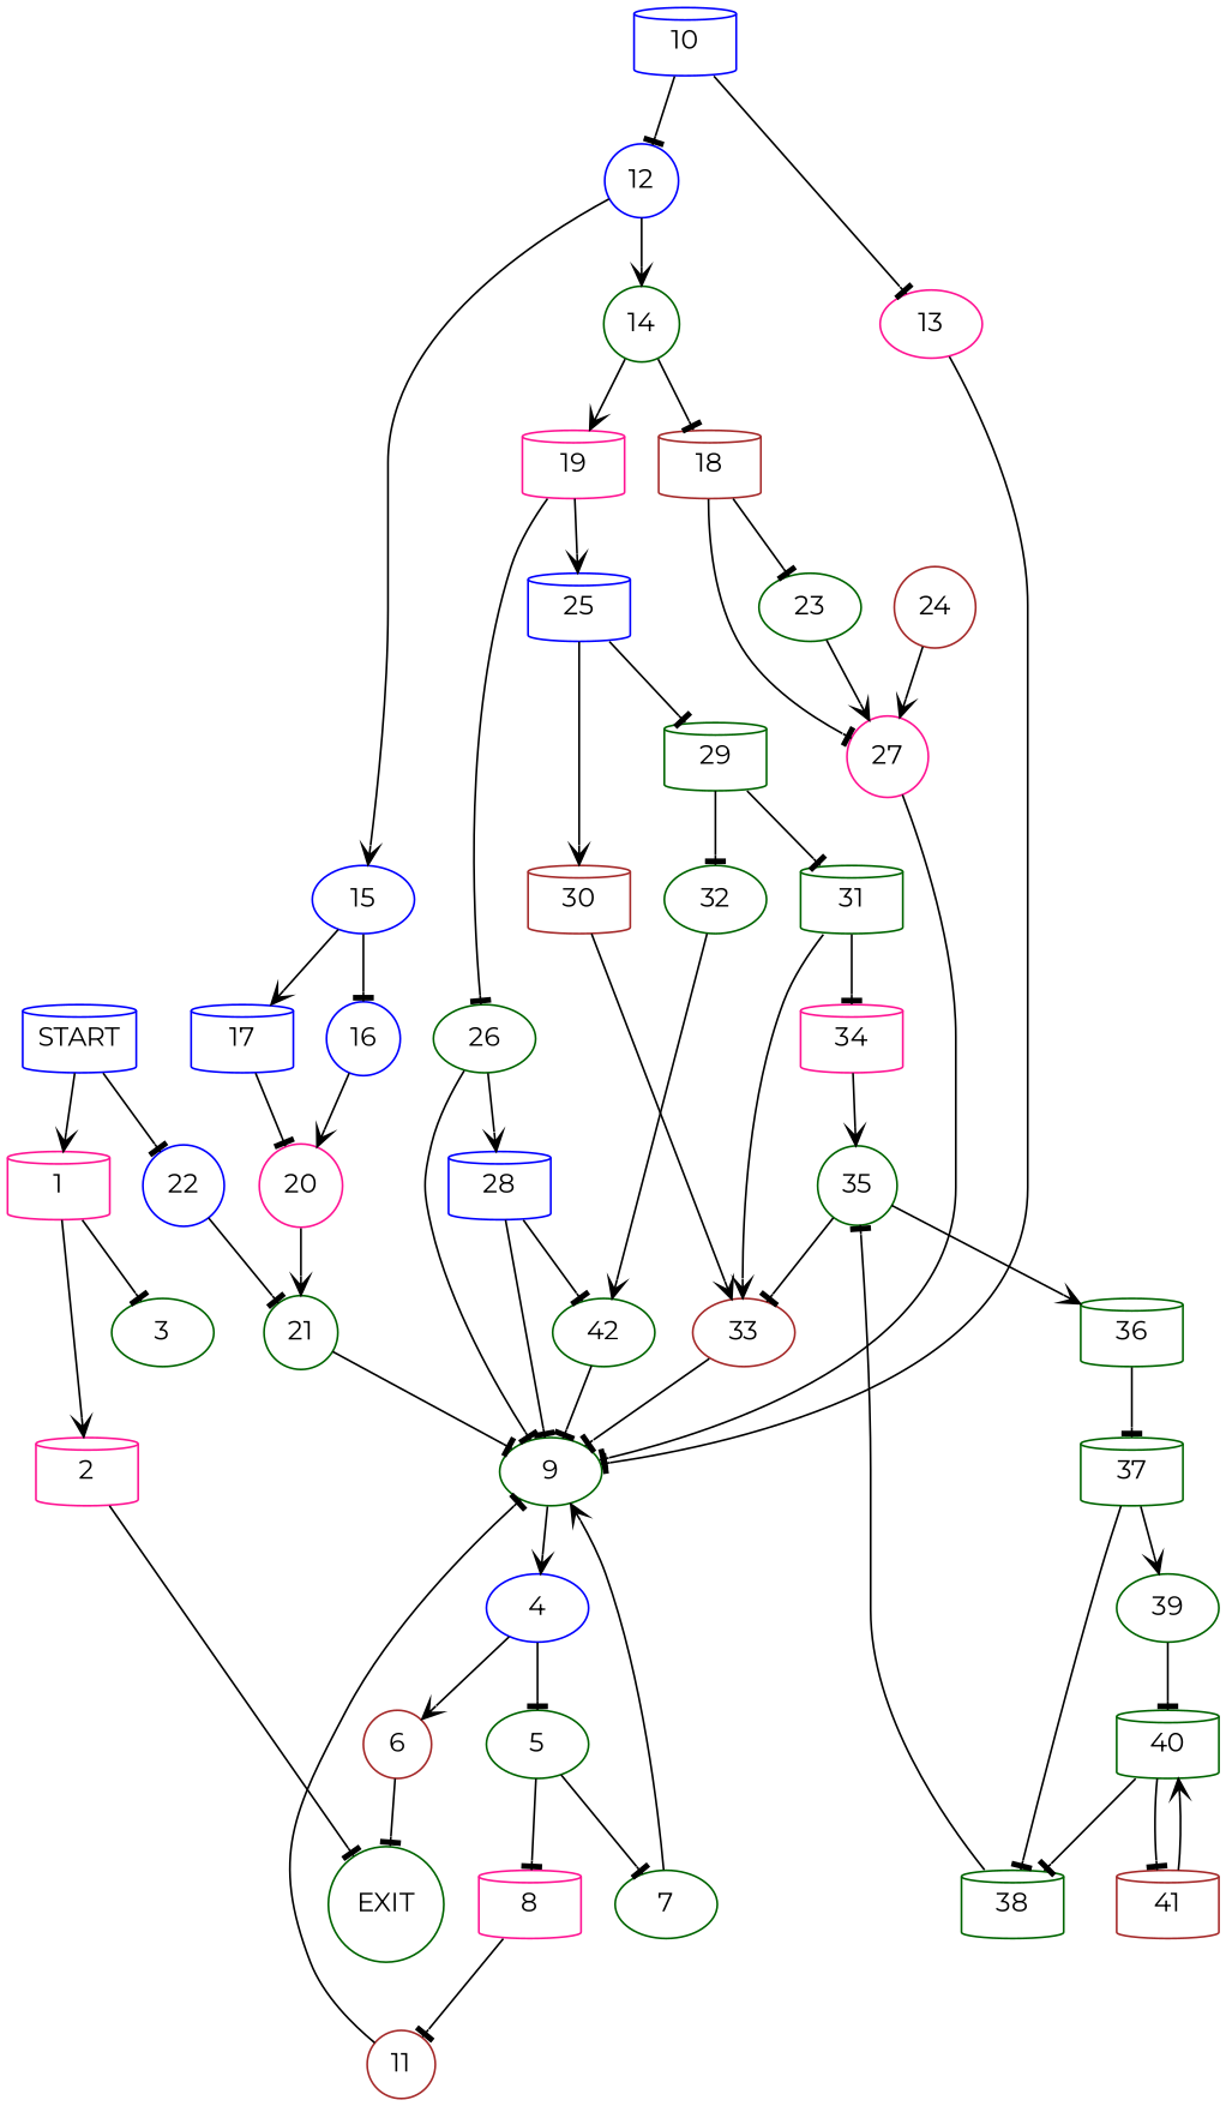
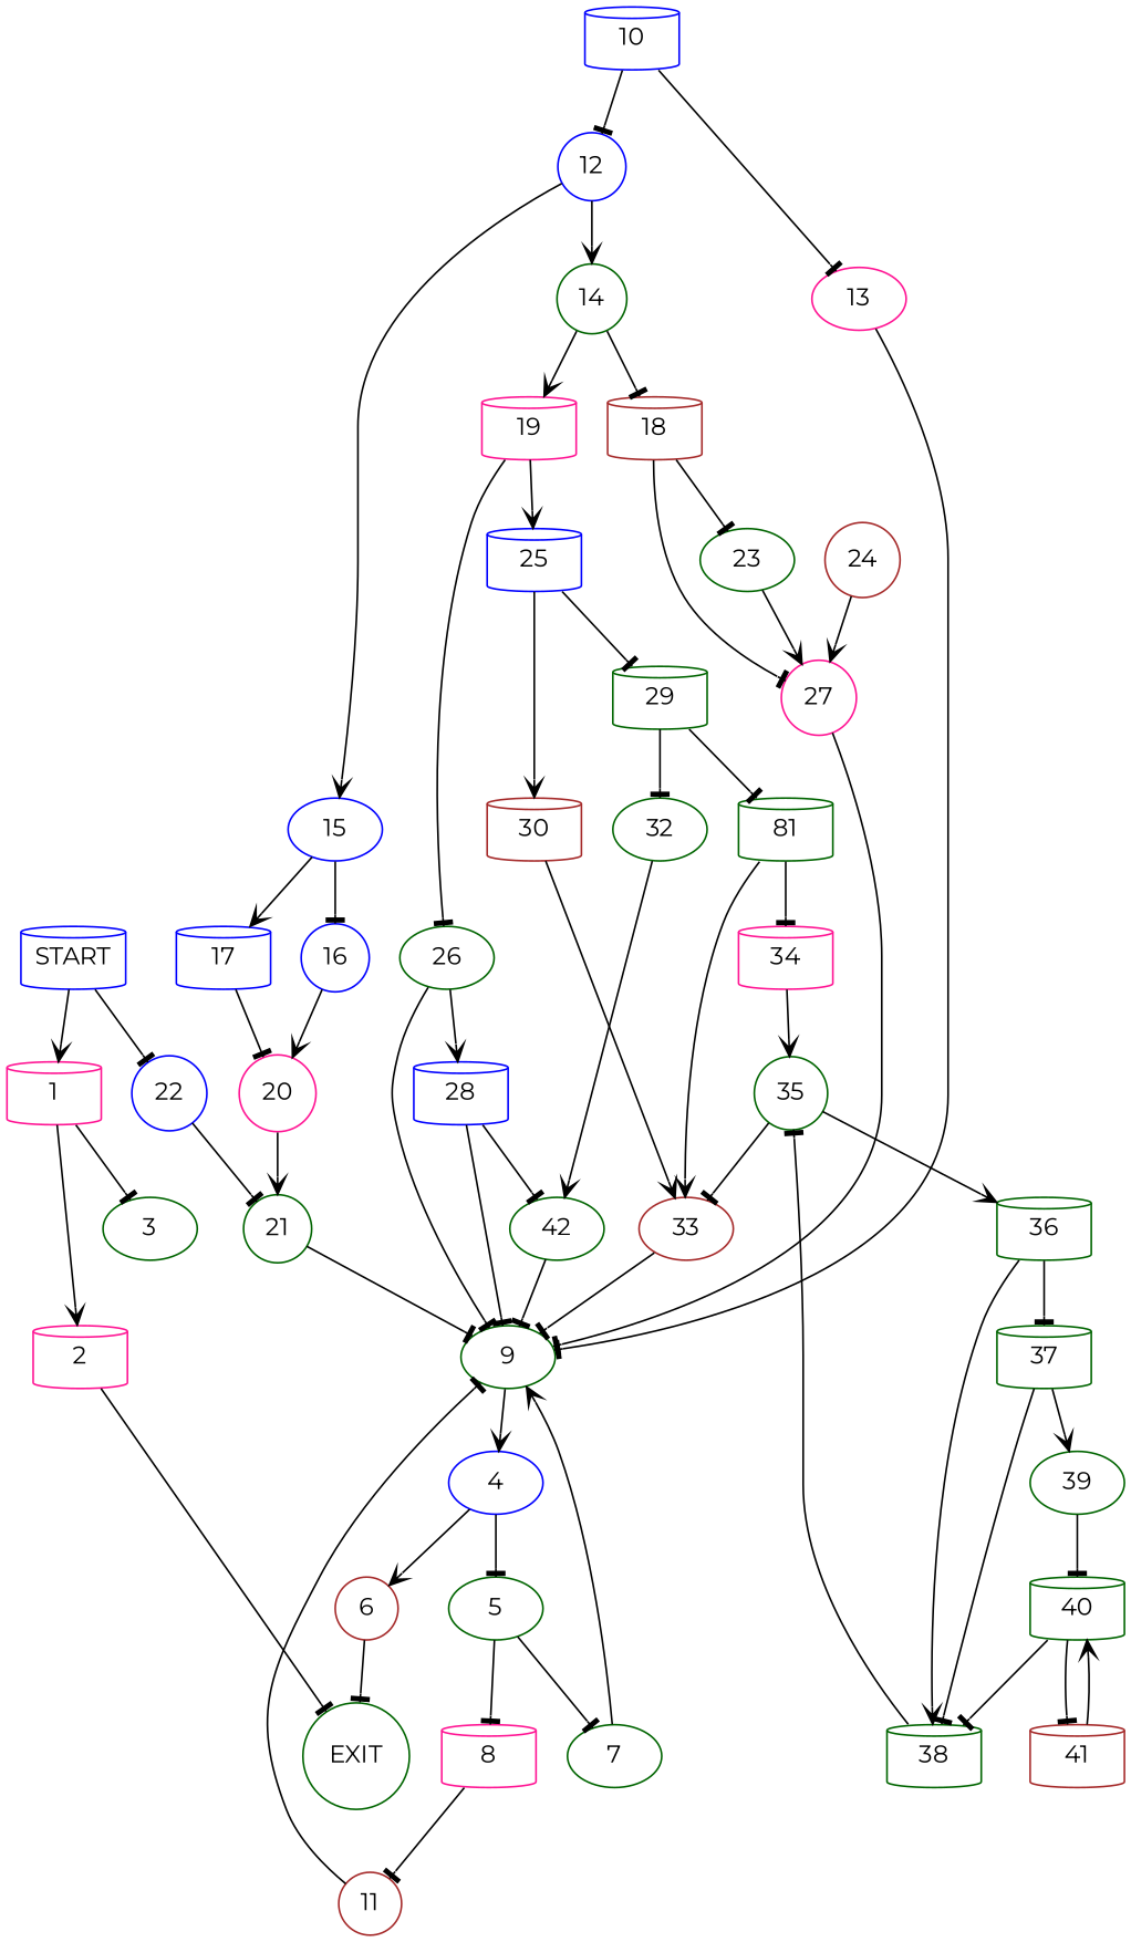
  digraph {
    fontname=Montserrat
    node [color=darkgreen fontname=Montserrat shape=cylinder]
    edge [arrowhead=tee fontname=Montserrat]
    n1 [color=blue label=START]
    1 [color=deeppink]
    22 [color=blue shape=circle]
    2 [color=deeppink]
    3 [shape=ellipse]
    21 [shape=circle]
    n7 [label=EXIT shape=circle]
    4 [color=blue shape=ellipse]
    5 [shape=ellipse]
    6 [color=brown shape=circle]
    7 [shape=ellipse]
    8 [color=deeppink]
    9 [shape=ellipse]
    11 [color=brown shape=circle]
    10 [color=blue]
    12 [color=blue shape=circle]
    13 [color=deeppink shape=ellipse]
    14 [shape=circle]
    15 [color=blue shape=ellipse]
    18 [color=brown]
    19 [color=deeppink]
    16 [color=blue shape=circle]
    17 [color=blue]
    23 [shape=ellipse]
    27 [color=deeppink shape=circle]
    25 [color=blue]
    26 [shape=ellipse]
    20 [color=deeppink shape=circle]
    24 [color=brown shape=circle]
    29
    30 [color=brown]
    28 [color=blue]
-   31
+   31 [label=81]
    32 [shape=ellipse]
    33 [color=brown shape=ellipse]
    42 [shape=ellipse]
    34 [color=deeppink]
    35 [shape=circle]
    36
    37
    38
    39 [shape=ellipse]
    40
    41 [color=brown]
    n1 -> 1 [arrowhead=vee]
    n1 -> 22
    1 -> 2 [arrowhead=vee]
    1 -> 3
    22 -> 21
    2 -> n7
    21 -> 9
    4 -> 5
    4 -> 6 [arrowhead=vee]
    5 -> 7
    5 -> 8
    6 -> n7
    7 -> 9 [arrowhead=vee]
    8 -> 11
    9 -> 4 [arrowhead=vee]
    11 -> 9
    10 -> 12
    10 -> 13
    12 -> 14 [arrowhead=vee]
    12 -> 15 [arrowhead=vee]
    13 -> 9
    14 -> 18
    14 -> 19 [arrowhead=vee]
    15 -> 16
    15 -> 17 [arrowhead=vee]
    18 -> 23
    18 -> 27
    19 -> 25 [arrowhead=vee]
    19 -> 26
    16 -> 20 [arrowhead=vee]
    17 -> 20
    23 -> 27 [arrowhead=vee]
    27 -> 9
    25 -> 29
    25 -> 30 [arrowhead=vee]
    26 -> 9
    26 -> 28 [arrowhead=vee]
    20 -> 21 [arrowhead=vee]
    24 -> 27 [arrowhead=vee]
    29 -> 31
    29 -> 32
    30 -> 33 [arrowhead=vee]
    28 -> 9
    28 -> 42
    31 -> 33 [arrowhead=vee]
    31 -> 34
    32 -> 42 [arrowhead=vee]
    33 -> 9
    42 -> 9
    34 -> 35 [arrowhead=vee]
    35 -> 33
    35 -> 36 [arrowhead=vee]
    36 -> 37
+   36 -> 38 [arrowhead=vee]
    37 -> 38
    37 -> 39 [arrowhead=vee]
    38 -> 35
    39 -> 40
    40 -> 38
    40 -> 41
    41 -> 40 [arrowhead=vee]
  }
